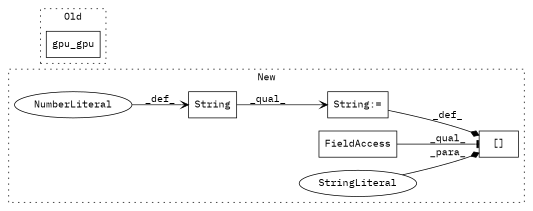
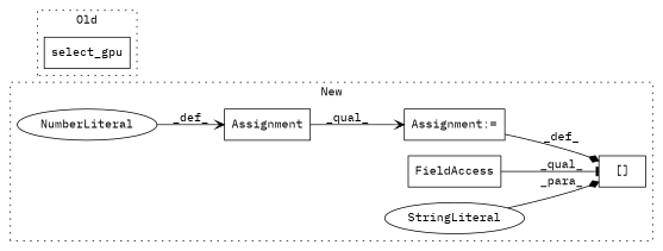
  digraph {
    fontname="IBM Plex Mono"
    rankdir=LR
    node [a=32 fontname="IBM Plex Mono" l=1 shape=box]
    edge [arrowhead=vee fontname="IBM Plex Mono"]
-   n1 [l="7,1" label=String s="721,729"]
+   n1 [l="7,1" label=Assignment s="721,729"]
    n2 [a=2 l="11,1" label="[]" s="686,719"]
    n3 [a=34 label=NumberLiteral s=728 shape=ellipse]
    n4 [a=22 l=10 label=FieldAccess s=686]
    n5 [a=45 l=22 label=StringLiteral s=697 shape=ellipse]
-   n6 [a=7 label="String:=" s=720]
-   n7 [l=12 label=gpu_gpu s=732]
+   n6 [a=7 label="Assignment:=" s=720]
+   n7 [l=12 label=select_gpu s=732]
    subgraph cluster_1 {
      label=New
      style=dotted
      n1
      n2
      n3
      n4
      n5
      n6
    }
    subgraph cluster_2 {
      label=Old
      style=dotted
      n7
    }
    n1 -> n6 [label=_qual_]
    n3 -> n1 [label=_def_]
    n4 -> n2 [arrowhead=tee label=_qual_]
    n5 -> n2 [arrowhead=diamond label=_para_]
    n6 -> n2 [arrowhead=diamond label=_def_]
  }
